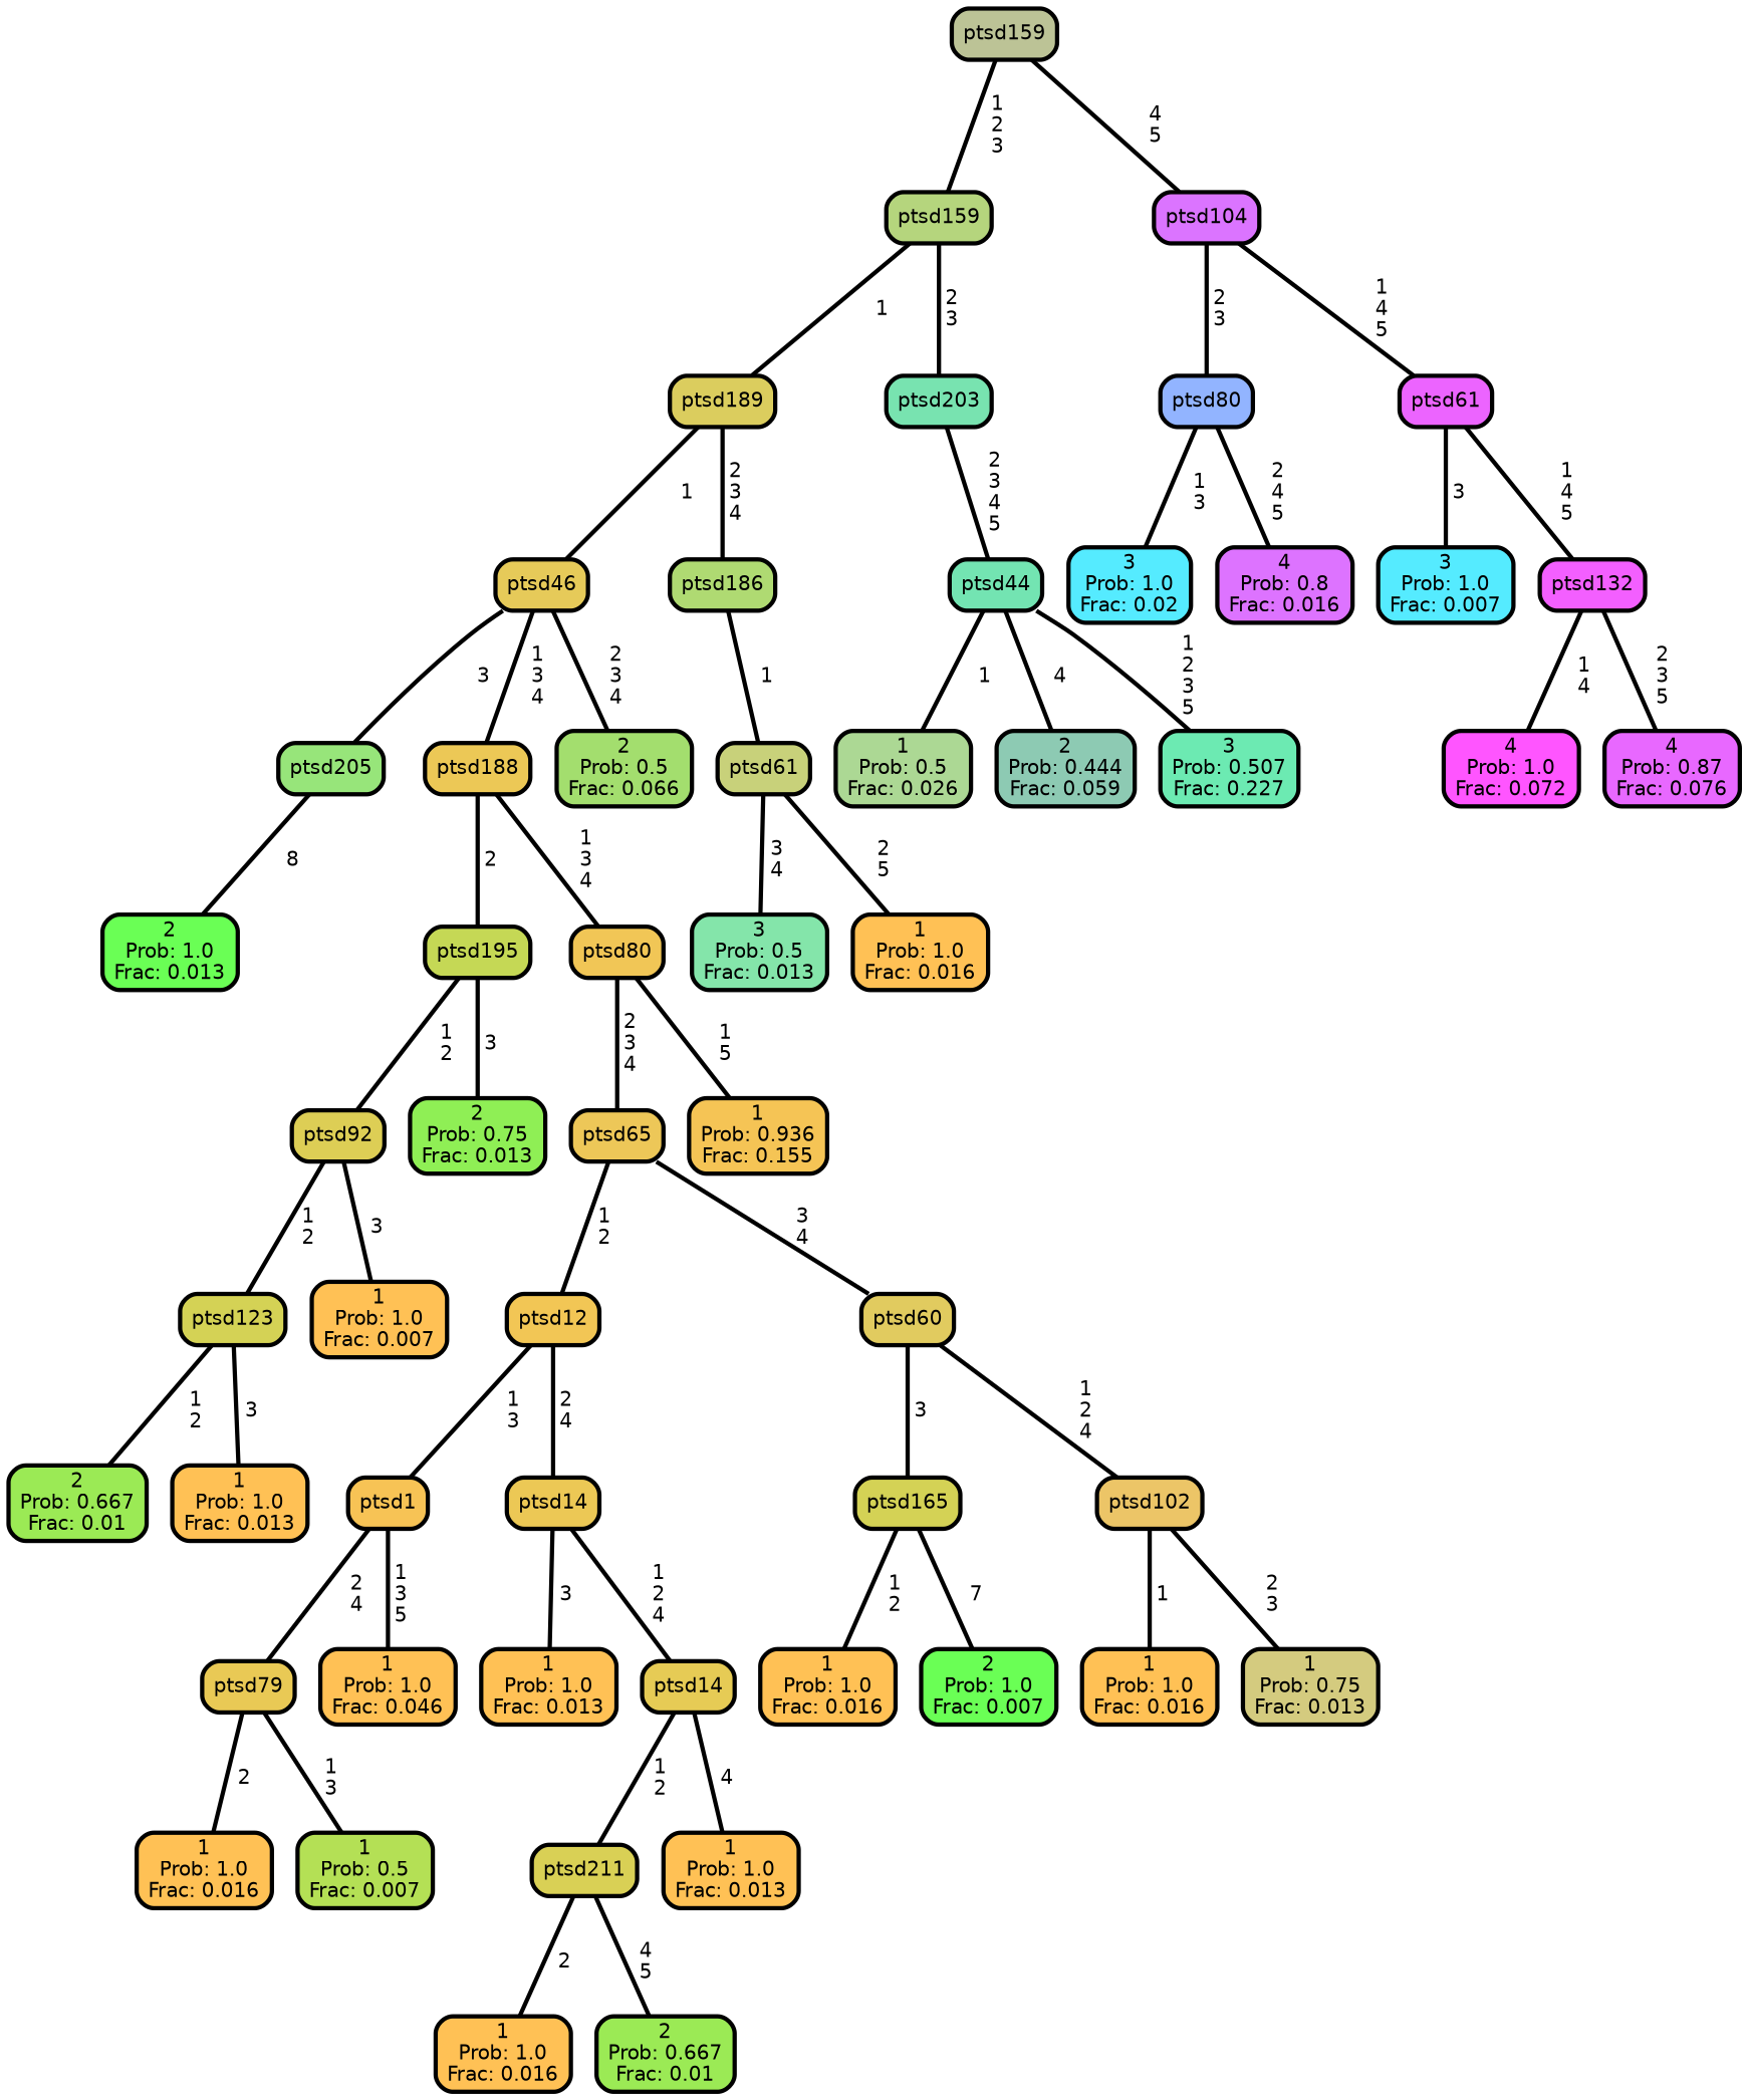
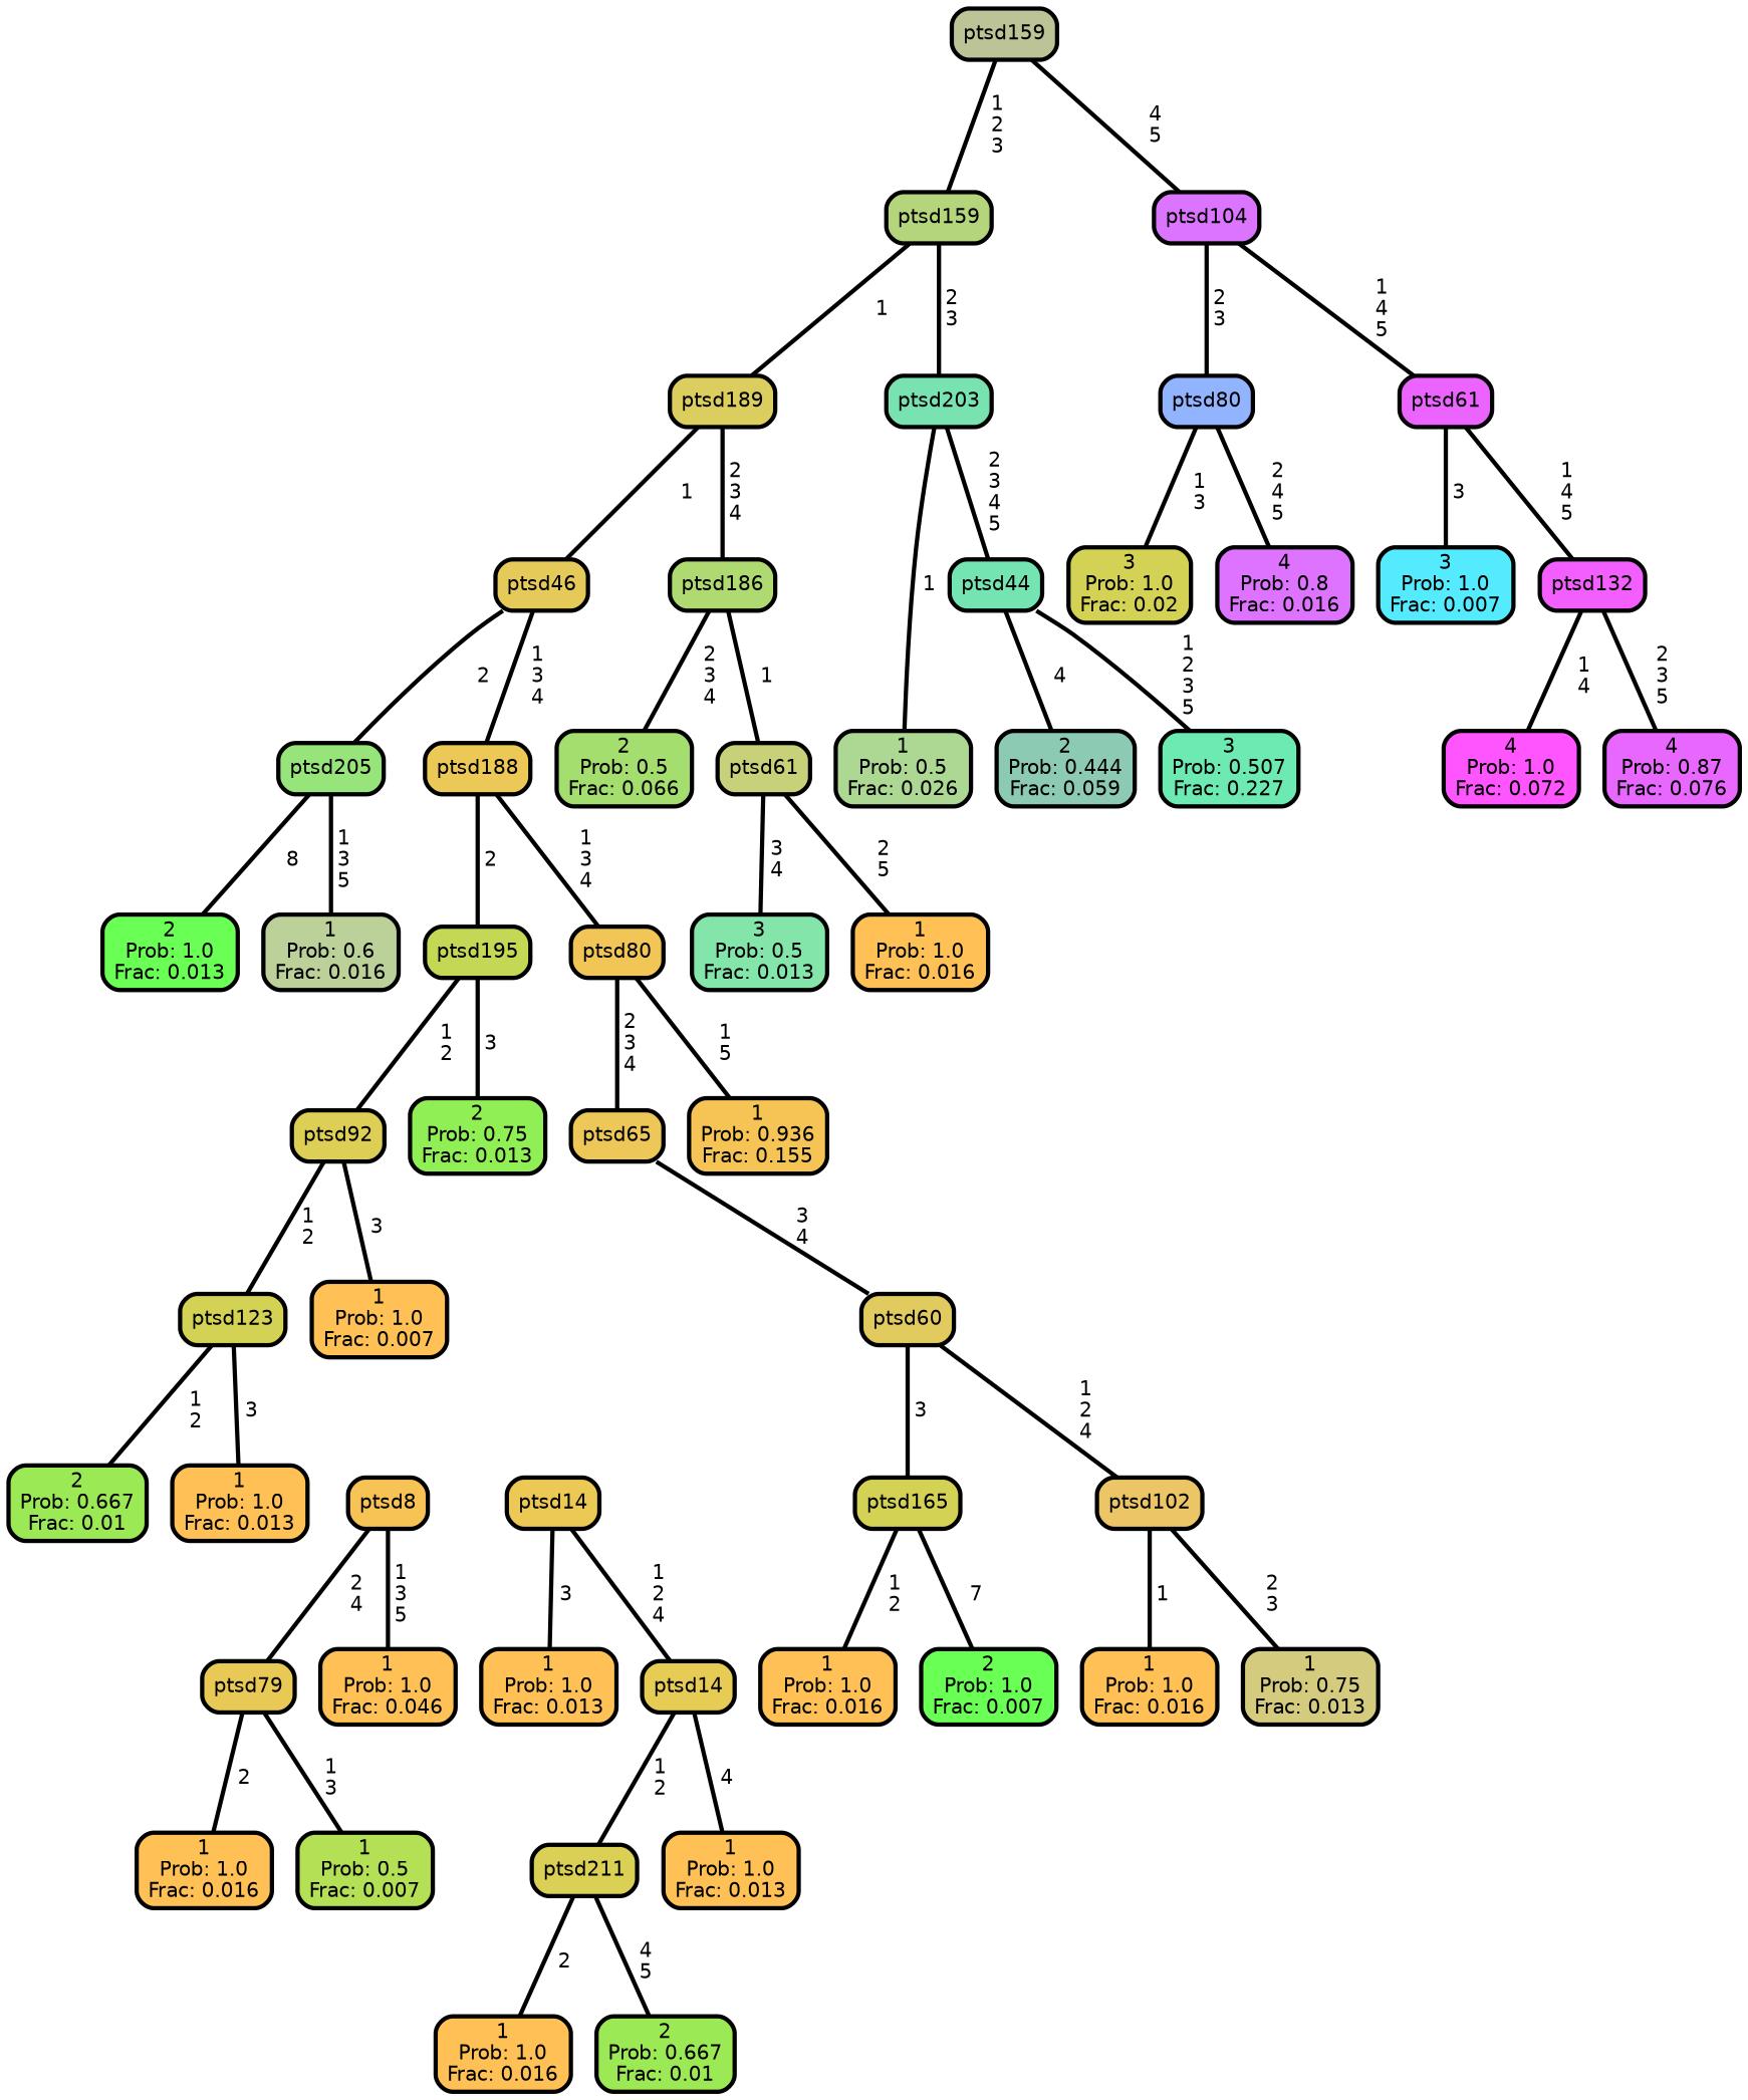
  graph {
    ranksep="0 equally"
    splines=straight
    node [color=black fillcolor="#ffc155" fontcolor=black fontname=helvetica penwidth=3 shape=box style="filled, rounded"]
    edge [color=black fontname=helvetica penwidth=3]
    n1 [fillcolor="#6aff55" label="2\nProb: 1.0\nFrac: 0.013"]
    n2 [fillcolor="#97e57a" label=ptsd205]
+   n3 [fillcolor="#bbd199" label="1\nProb: 0.6\nFrac: 0.016"]
    n4 [fillcolor="#e6ca59" label=ptsd46]
    n5 [fillcolor="#ecc856" label=ptsd188]
    n6 [fillcolor="#c5d855" label=ptsd195]
    n7 [fillcolor="#f1c656" label=ptsd80]
    n8 [fillcolor="#9bea55" label="2\nProb: 0.667\nFrac: 0.01"]
    n9 [fillcolor="#d4d255" label=ptsd123]
    n10 [label="1\nProb: 1.0\nFrac: 0.013"]
    n11 [fillcolor="#ddce55" label=ptsd92]
    n12 [label="1\nProb: 1.0\nFrac: 0.007"]
    n13 [fillcolor="#8fef55" label="2\nProb: 0.75\nFrac: 0.013"]
    n14 [fillcolor="#edc758" label=ptsd65]
    n15 [fillcolor="#f5c455" label="1\nProb: 0.936\nFrac: 0.155"]
    n16 [label="1\nProb: 1.0\nFrac: 0.016"]
    n17 [fillcolor="#e9c955" label=ptsd79]
    n18 [fillcolor="#b4e055" label="1\nProb: 0.5\nFrac: 0.007"]
-   n19 [fillcolor="#f7c355" label=ptsd1]
+   n19 [fillcolor="#f7c355" label=ptsd8]
    n20 [label="1\nProb: 1.0\nFrac: 0.046"]
-   n21 [fillcolor="#f2c655" label=ptsd12]
    n22 [fillcolor="#ecc855" label=ptsd14]
    n23 [label="1\nProb: 1.0\nFrac: 0.013"]
    n24 [fillcolor="#e6cb55" label=ptsd14]
    n25 [fillcolor="#d9d055" label=ptsd211]
    n26 [label="1\nProb: 1.0\nFrac: 0.013"]
    n27 [label="1\nProb: 1.0\nFrac: 0.016"]
    n28 [fillcolor="#9bea55" label="2\nProb: 0.667\nFrac: 0.01"]
    n29 [fillcolor="#e1cb5f" label=ptsd60]
    n30 [fillcolor="#d4d255" label=ptsd165]
    n31 [fillcolor="#ecc567" label=ptsd102]
    n32 [label="1\nProb: 1.0\nFrac: 0.016"]
    n33 [fillcolor="#6aff55" label="2\nProb: 1.0\nFrac: 0.007"]
    n34 [label="1\nProb: 1.0\nFrac: 0.016"]
    n35 [fillcolor="#d4cb7f" label="1\nProb: 0.75\nFrac: 0.013"]
    n36 [fillcolor="#dbcd5e" label=ptsd189]
    n37 [fillcolor="#afda72" label=ptsd186]
    n38 [fillcolor="#c8d17a" label=ptsd61]
    n39 [fillcolor="#a3de6e" label="2\nProb: 0.5\nFrac: 0.066"]
    n40 [fillcolor="#84e5aa" label="3\nProb: 0.5\nFrac: 0.013"]
    n41 [label="1\nProb: 1.0\nFrac: 0.016"]
    n42 [fillcolor="#b5d57d" label=ptsd159]
    n43 [fillcolor="#78e3b0" label=ptsd203]
    n44 [fillcolor="#acd894" label="1\nProb: 0.5\nFrac: 0.026"]
    n45 [fillcolor="#73e4b2" label=ptsd44]
    n46 [fillcolor="#8dcab3" label="2\nProb: 0.444\nFrac: 0.059"]
    n47 [fillcolor="#6ceab2" label="3\nProb: 0.507\nFrac: 0.227"]
    n48 [fillcolor="#bcc396" label=ptsd159]
    n49 [fillcolor="#db74ff" label=ptsd104]
    n50 [fillcolor="#92b4ff" label=ptsd80]
    n51 [fillcolor="#ec64ff" label=ptsd61]
-   n52 [fillcolor="#55ebff" label="3\nProb: 1.0\nFrac: 0.02"]
+   n52 [fillcolor="#d4d255" label="3\nProb: 1.0\nFrac: 0.02"]
    n53 [fillcolor="#dd73ff" label="4\nProb: 0.8\nFrac: 0.016"]
    n54 [fillcolor="#55ebff" label="3\nProb: 1.0\nFrac: 0.007"]
    n55 [fillcolor="#f35fff" label=ptsd132]
    n56 [fillcolor="#ff55ff" label="4\nProb: 1.0\nFrac: 0.072"]
    n57 [fillcolor="#e868ff" label="4\nProb: 0.87\nFrac: 0.076"]
    subgraph sub_1 {
      rank=same
    }
    n2 -- n1 [label=" 8"]
-   n4 -- n2 [label=" 3"]
+   n2 -- n3 [label=" 1\n 3\n 5"]
+   n4 -- n2 [label=" 2"]
    n4 -- n5 [label=" 1\n 3\n 4"]
    n5 -- n6 [label=" 2"]
    n5 -- n7 [label=" 1\n 3\n 4"]
    n6 -- n11 [label=" 1\n 2"]
    n6 -- n13 [label=" 3"]
    n7 -- n14 [label=" 2\n 3\n 4"]
    n7 -- n15 [label=" 1\n 5"]
    n9 -- n8 [label=" 1\n 2"]
    n9 -- n10 [label=" 3"]
    n11 -- n9 [label=" 1\n 2"]
    n11 -- n12 [label=" 3"]
-   n14 -- n21 [label=" 1\n 2"]
    n14 -- n29 [label=" 3\n 4"]
    n17 -- n16 [label=" 2"]
    n17 -- n18 [label=" 1\n 3"]
    n19 -- n17 [label=" 2\n 4"]
    n19 -- n20 [label=" 1\n 3\n 5"]
-   n21 -- n19 [label=" 1\n 3"]
-   n21 -- n22 [label=" 2\n 4"]
    n22 -- n23 [label=" 3"]
    n22 -- n24 [label=" 1\n 2\n 4"]
    n24 -- n25 [label=" 1\n 2"]
    n24 -- n26 [label=" 4"]
    n25 -- n27 [label=" 2"]
    n25 -- n28 [label=" 4\n 5"]
    n29 -- n30 [label=" 3"]
    n29 -- n31 [label=" 1\n 2\n 4"]
    n30 -- n32 [label=" 1\n 2"]
    n30 -- n33 [label=" 7"]
    n31 -- n34 [label=" 1"]
    n31 -- n35 [label=" 2\n 3"]
    n36 -- n4 [label=" 1"]
    n36 -- n37 [label=" 2\n 3\n 4"]
    n37 -- n38 [label=" 1"]
-   n4 -- n39 [label=" 2\n 3\n 4"]
+   n37 -- n39 [label=" 2\n 3\n 4"]
    n38 -- n40 [label=" 3\n 4"]
    n38 -- n41 [label=" 2\n 5"]
    n42 -- n36 [label=" 1"]
    n42 -- n43 [label=" 2\n 3"]
-   n45 -- n44 [label=" 1"]
+   n43 -- n44 [label=" 1"]
    n43 -- n45 [label=" 2\n 3\n 4\n 5"]
    n45 -- n46 [label=" 4"]
    n45 -- n47 [label=" 1\n 2\n 3\n 5"]
    n48 -- n42 [label=" 1\n 2\n 3"]
    n48 -- n49 [label=" 4\n 5"]
    n49 -- n50 [label=" 2\n 3"]
    n49 -- n51 [label=" 1\n 4\n 5"]
    n50 -- n52 [label=" 1\n 3"]
    n50 -- n53 [label=" 2\n 4\n 5"]
    n51 -- n54 [label=" 3"]
    n51 -- n55 [label=" 1\n 4\n 5"]
    n55 -- n56 [label=" 1\n 4"]
    n55 -- n57 [label=" 2\n 3\n 5"]
  }
